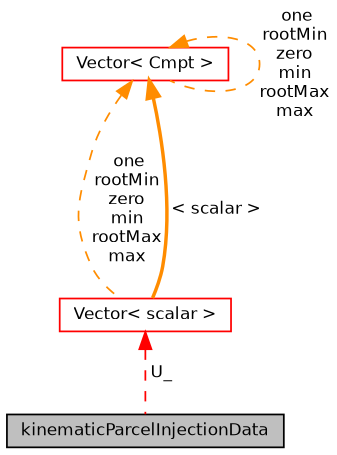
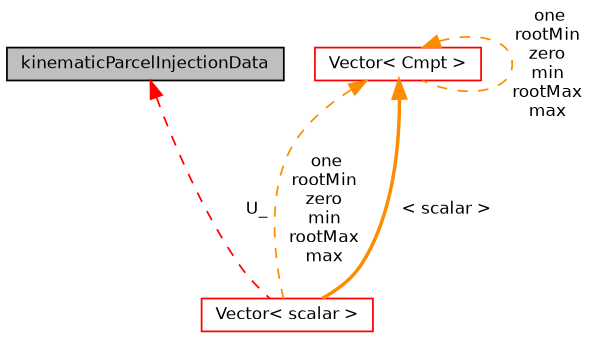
  digraph {
    node [color=red fontname=Helvetica fontsize=10 shape=record]
    edge [color=darkorange dir=back fontname=Helvetica fontsize=10 labelfontname=Helvetica labelfontsize=10 style=dashed]
    n1 [color=black fillcolor=grey75 fontcolor=black height=0.2 label=kinematicParcelInjectionData style=filled width=0.4]
    n2 [height=0.2 label="Vector\< Cmpt \>" width=0.4]
    n3 [height=0.2 label="Vector\< scalar \>" width=0.4]
    n2 -> n2 [label=" one\nrootMin\nzero\nmin\nrootMax\nmax"]
    n2 -> n3 [label=" one\nrootMin\nzero\nmin\nrootMax\nmax"]
    n2 -> n3 [label=" \< scalar \>" style=bold]
-   n3 -> n1 [color=red label=" U_"]
+   n1 -> n3 [color=red label=" U_"]
  }
